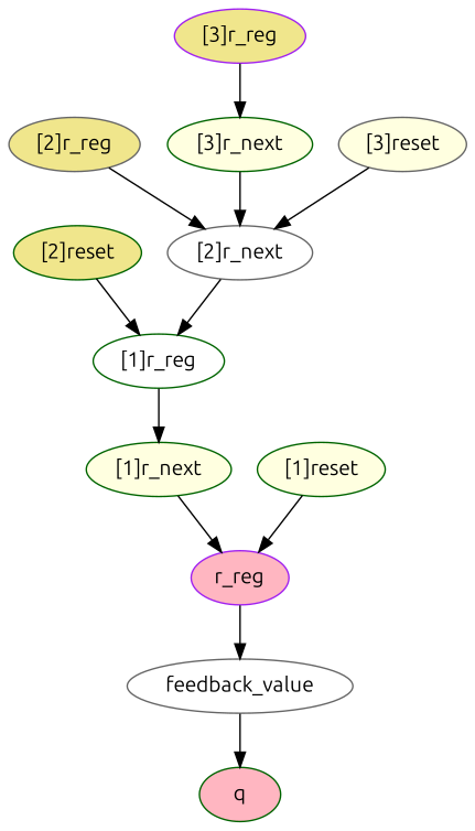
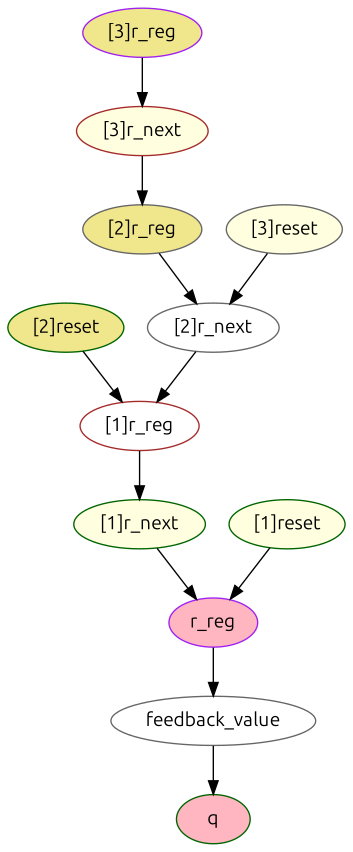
  strict digraph {
    fontname=Ubuntu
    node [color=darkgreen fillcolor=lightyellow fontname=Ubuntu style=filled]
    edge [fontname=Ubuntu]
    "[2]reset" [complexity=17 fillcolor=khaki importance=2.4228580486 rank=0.142521061682]
-   "[1]r_reg" [complexity=16 fillcolor=white importance=1.14857190333 rank=0.0717857439582]
+   "[1]r_reg" [color=brown complexity=16 fillcolor=white importance=1.14857190333 rank=0.0717857439582]
    "[1]r_next" [complexity=11 importance=0.874285758063 rank=0.0794805234603]
    r_reg [color=purple complexity=9 fillcolor=lightpink importance=0.702857451395 rank=0.0780952723772]
    feedback_value [color=gray40 complexity=6 fillcolor=white importance=0.428571306128 rank=0.0714285510213]
    "[2]r_reg" [color=gray40 complexity=23 fillcolor=khaki importance=1.59428635527 rank=0.069316798055]
    "[2]r_next" [color=gray40 complexity=18 fillcolor=white importance=1.32000021 rank=0.0733333449999]
-   "[3]r_next" [complexity=25 importance=1.76571466193 rank=0.0706285864774]
+   "[3]r_next" [color=brown complexity=25 importance=1.76571466193 rank=0.0706285864774]
    q [complexity=0 fillcolor=lightpink importance=0.257142999459 rank=0.0]
    "[3]r_reg" [color=purple complexity=30 fillcolor=khaki importance=2.0400008072 rank=0.0680000269067]
    "[1]reset" [complexity=10 importance=1.53142914473 rank=0.153142914473]
    "[3]reset" [color=gray40 complexity=24 importance=3.31428695247 rank=0.138095289686]
    "[2]reset" -> "[1]r_reg"
    "[1]r_reg" -> "[1]r_next"
    "[1]r_next" -> r_reg
    r_reg -> feedback_value
    feedback_value -> q
    "[2]r_reg" -> "[2]r_next"
    "[2]r_next" -> "[1]r_reg"
-   "[3]r_next" -> "[2]r_next"
+   "[3]r_next" -> "[2]r_reg"
    "[3]r_reg" -> "[3]r_next"
    "[1]reset" -> r_reg
    "[3]reset" -> "[2]r_next"
  }
